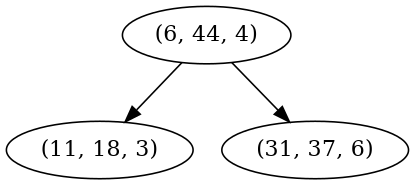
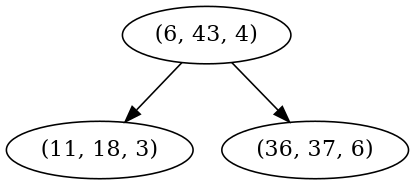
  digraph {
    n1 [label="(11, 18, 3)"]
-   "(6, 43, 4)" [label="(6, 44, 4)"]
-   "(31, 37, 6)"
+   "(6, 43, 4)"
+   "(31, 37, 6)" [label="(36, 37, 6)"]
    "(6, 43, 4)" -> n1
    "(6, 43, 4)" -> "(31, 37, 6)"
  }
